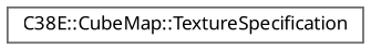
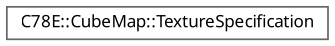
  digraph {
    rankdir=LR
    fontname="Noto Sans"
-   n1 [color=grey40 fillcolor=white fontname="Noto Sans" fontsize=10 height=0.2 label="C38E::CubeMap::TextureSpecification" shape=box style=filled width=0.4]
+   n1 [color=grey40 fillcolor=white fontname="Noto Sans" fontsize=10 height=0.2 label="C78E::CubeMap::TextureSpecification" shape=box style=filled width=0.4]
  }
